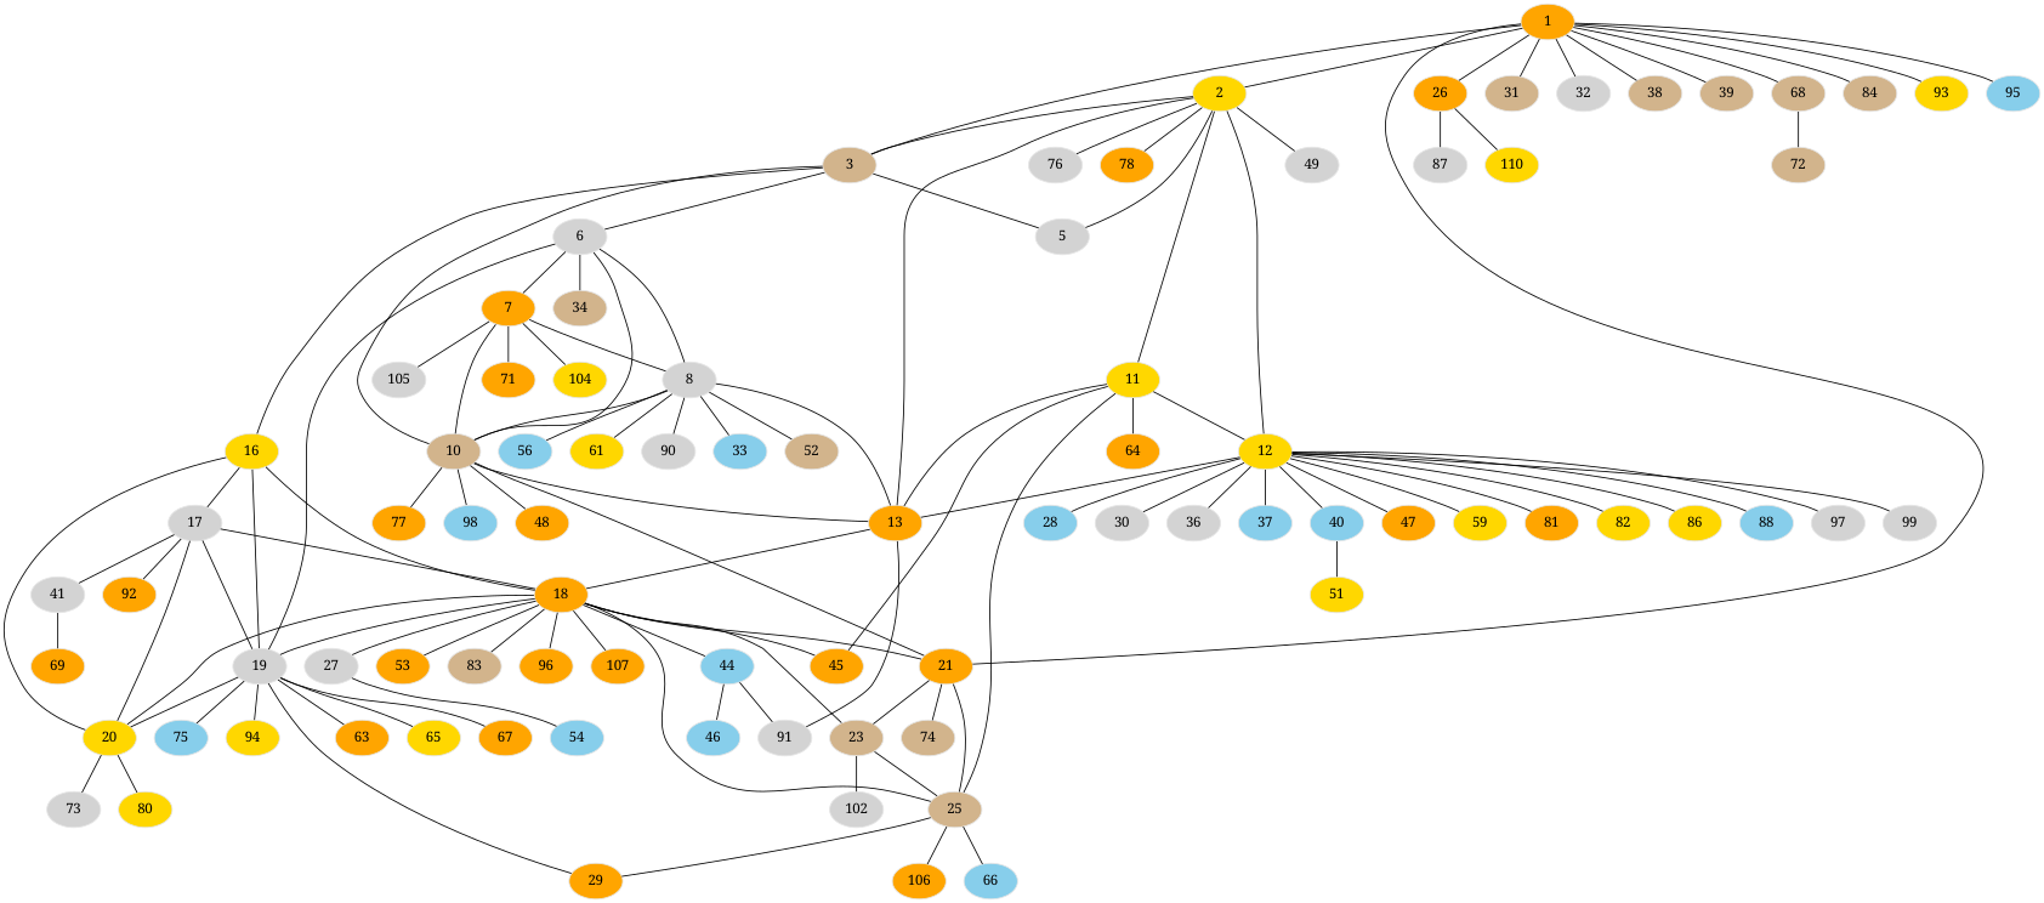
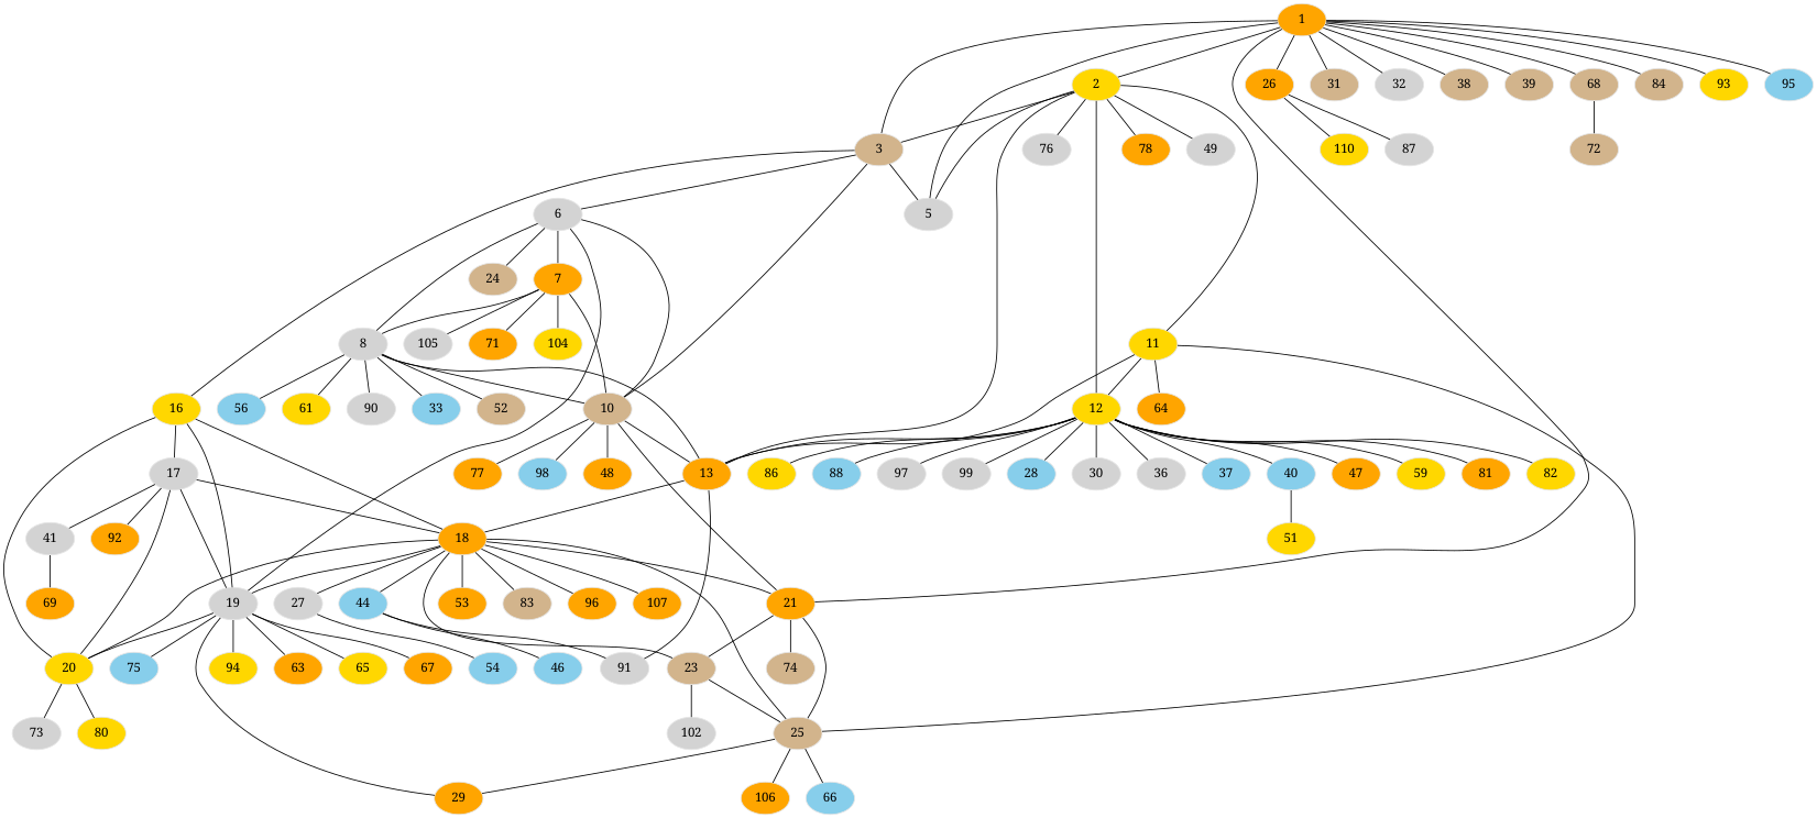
  graph {
    fontname="Noto Serif"
    node [color=gray90 fillcolor=orange fontname="Noto Serif" style=filled]
    edge [fontname="Noto Serif"]
    1 [super="+4"]
    2 [fillcolor=gold super="+15"]
    3 [fillcolor=tan super="+35"]
    5 [fillcolor=lightgrey super="+60"]
    21 [super="+22"]
    26 [super="+66"]
    31 [fillcolor=tan]
    32 [fillcolor=lightgrey]
    38 [fillcolor=tan]
    39 [fillcolor=tan super="+101"]
    68 [fillcolor=tan]
    84 [fillcolor=tan]
    93 [fillcolor=gold]
    95 [fillcolor=skyblue]
    11 [fillcolor=gold super="+50"]
    12 [fillcolor=gold super="+14"]
    13 [super="+108"]
    49 [fillcolor=lightgrey]
    76 [fillcolor=lightgrey]
    78
    6 [fillcolor=lightgrey super="+89"]
    10 [fillcolor=tan super="+58"]
    16 [fillcolor=gold]
    25 [fillcolor=tan super="+85"]
    23 [fillcolor=tan]
    74 [fillcolor=tan]
    87 [fillcolor=lightgrey]
    110 [fillcolor=gold]
    72 [fillcolor=tan]
-   45 [super="+70"]
    64
    28 [fillcolor=skyblue]
    30 [fillcolor=lightgrey]
    36 [fillcolor=lightgrey super="+42"]
    37 [fillcolor=skyblue]
    40 [fillcolor=skyblue]
    47
    59 [fillcolor=gold]
    81
    82 [fillcolor=gold]
    86 [fillcolor=gold]
    88 [fillcolor=skyblue]
    97 [fillcolor=lightgrey]
    99 [fillcolor=lightgrey]
    18 [super="+24"]
    91 [fillcolor=lightgrey]
    7 [super="+9"]
    8 [fillcolor=lightgrey super="+109"]
    19 [fillcolor=lightgrey super="+79"]
-   34 [fillcolor=tan]
+   34 [fillcolor=tan label=24]
    48 [super="+55"]
    77
    98 [fillcolor=skyblue]
    17 [fillcolor=lightgrey super="+103"]
    20 [fillcolor=gold super="+57"]
    71
    104 [fillcolor=gold]
    105 [fillcolor=lightgrey]
    33 [fillcolor=skyblue super="+43"]
    52 [fillcolor=tan]
    56 [fillcolor=skyblue]
    61 [fillcolor=gold]
    90 [fillcolor=lightgrey]
    29
    63
    65 [fillcolor=gold]
    67
    75 [fillcolor=skyblue]
    94 [fillcolor=gold]
    n70 [fillcolor=skyblue label=66]
    106
    51 [fillcolor=gold]
    27 [fillcolor=lightgrey]
    44 [fillcolor=skyblue super="+100"]
    53
    83 [fillcolor=tan]
    96
    107
    41 [fillcolor=lightgrey]
    92
    73 [fillcolor=lightgrey]
    80 [fillcolor=gold]
    69
    102 [fillcolor=lightgrey]
    54 [fillcolor=skyblue]
    46 [fillcolor=skyblue]
    1 -- 2 [weight=2]
    1 -- 3 [weight=2]
+   1 -- 5 [weight=2]
    1 -- 21
    1 -- 26
    1 -- 31
    1 -- 32
    1 -- 38
    1 -- 39
    1 -- 68
    1 -- 84
    1 -- 93
    1 -- 95
    2 -- 3
    2 -- 5
    2 -- 11
    2 -- 12 [weight=2]
    2 -- 13
    2 -- 49
    2 -- 76
    2 -- 78
    3 -- 5
    3 -- 6
    3 -- 10
    3 -- 16
    21 -- 25 [weight=2]
    21 -- 23 [weight=2]
    21 -- 74
    26 -- 87
    26 -- 110
    68 -- 72
    11 -- 12 [weight=2]
    11 -- 13
    11 -- 25
-   11 -- 45
    11 -- 64
    12 -- 13 [weight=2]
    12 -- 28
    12 -- 30
    12 -- 36
    12 -- 37
    12 -- 40
    12 -- 47
    12 -- 59
    12 -- 81
    12 -- 82
    12 -- 86
    12 -- 88
    12 -- 97
    12 -- 99
    13 -- 18
    13 -- 91
    6 -- 10
    6 -- 7 [weight=2]
    6 -- 8
    6 -- 19
    6 -- 34
    10 -- 21
    10 -- 13
    10 -- 48
    10 -- 77
    10 -- 98
    16 -- 18
    16 -- 19
    16 -- 17
    16 -- 20
    25 -- 29
    25 -- n70
    25 -- 106
    23 -- 25
    23 -- 102
    40 -- 51
    18 -- 21 [weight=2]
    18 -- 25
    18 -- 23
-   18 -- 45
    18 -- 19
    18 -- 20
    18 -- 27
    18 -- 44
    18 -- 53
    18 -- 83
    18 -- 96
    18 -- 107
    7 -- 10 [weight=2]
    7 -- 8 [weight=2]
    7 -- 71
    7 -- 104
    7 -- 105
    8 -- 13
    8 -- 10
    8 -- 33
    8 -- 52
    8 -- 56
    8 -- 61
    8 -- 90
    19 -- 20
    19 -- 29
    19 -- 63
    19 -- 65
    19 -- 67
    19 -- 75
    19 -- 94
    17 -- 18
    17 -- 19
    17 -- 20
    17 -- 41
    17 -- 92
    20 -- 73
    20 -- 80
    27 -- 54
    44 -- 91
    44 -- 46
    41 -- 69
  }
